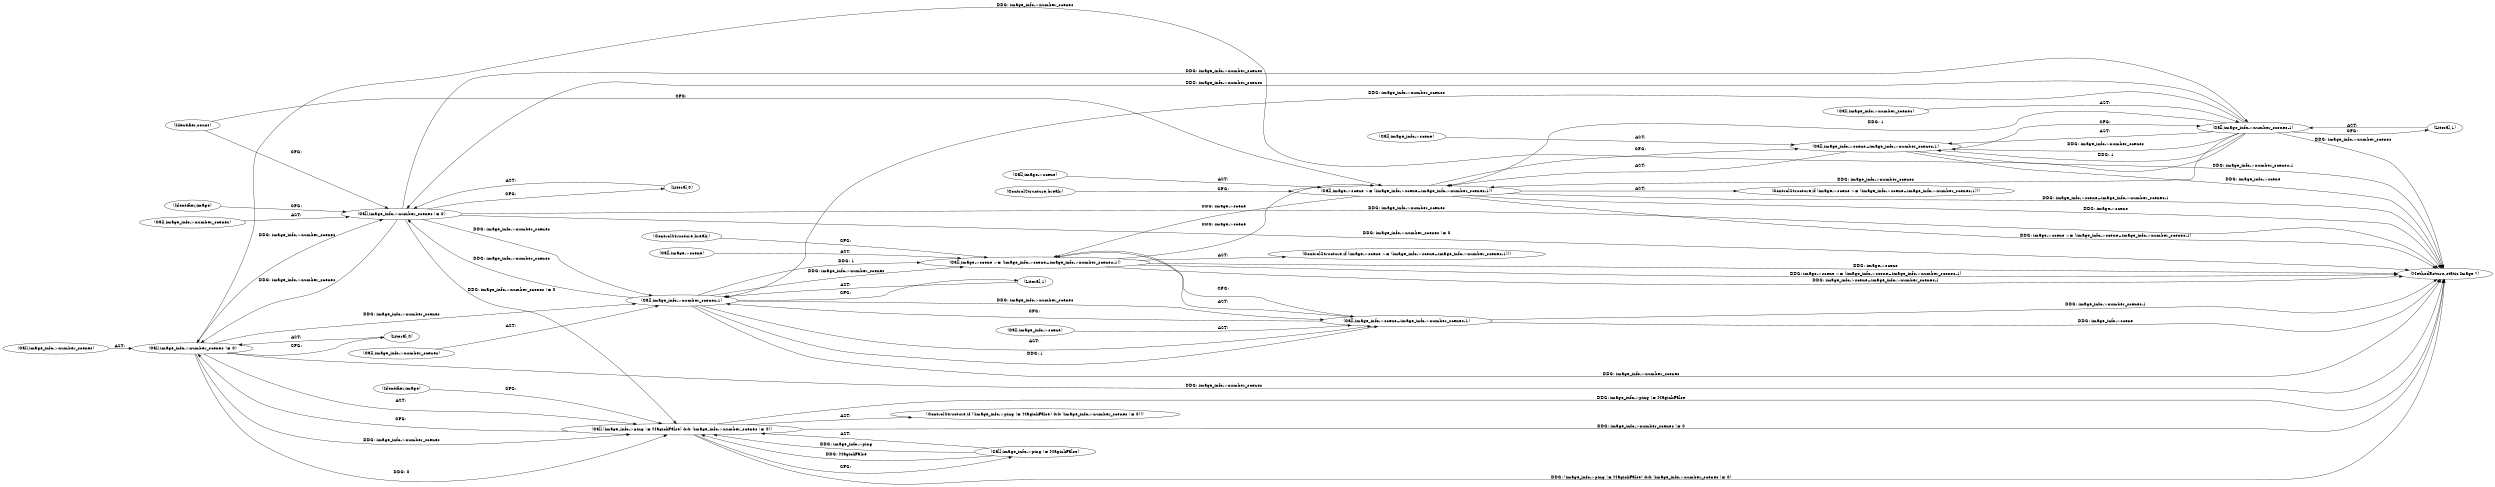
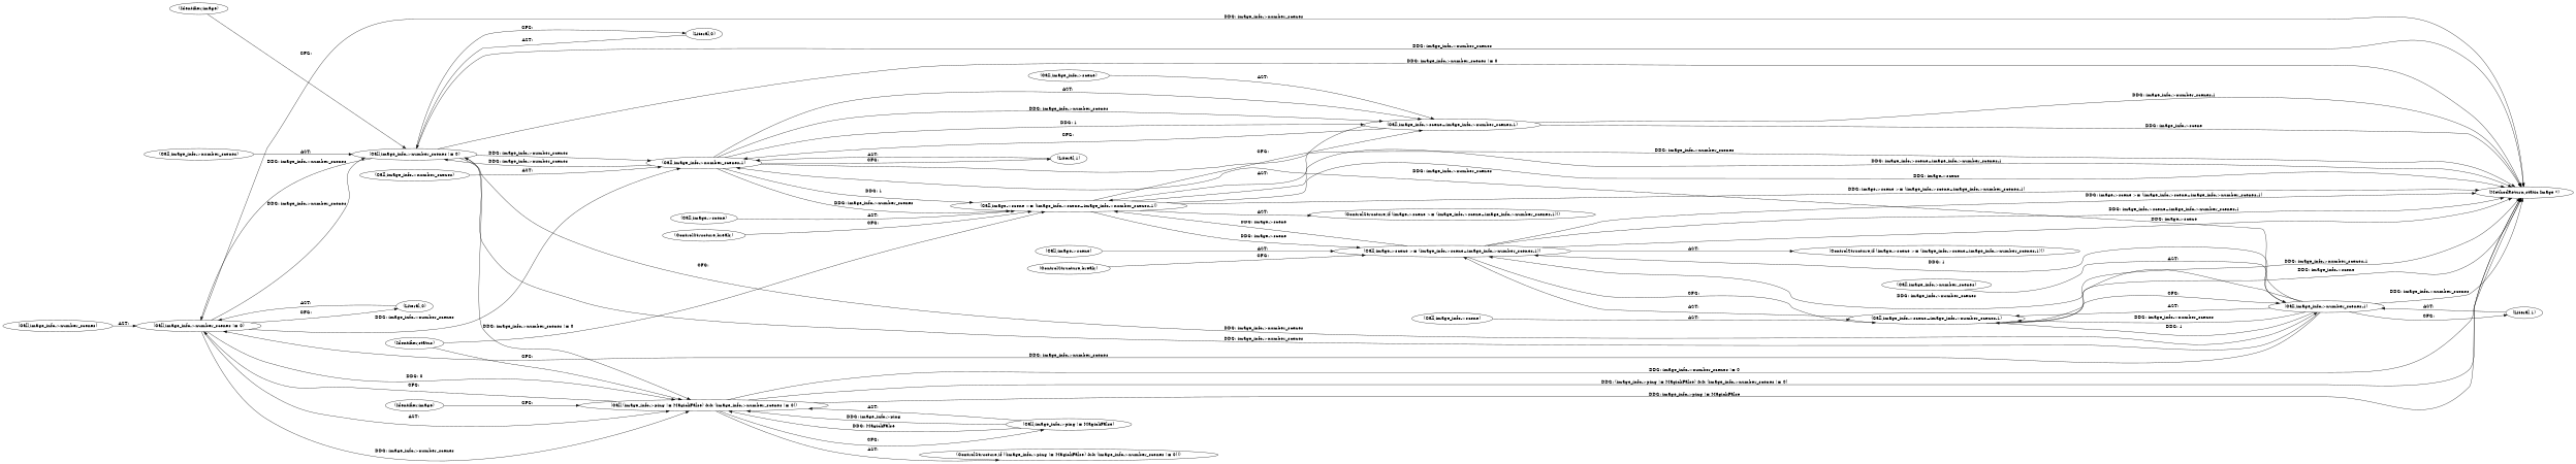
  digraph {
    rankdir=LR
    n1 [label="(Call,image_info->number_scenes != 0)"]
    n2 [label="(Call,image_info->number_scenes != 0)"]
    n3 [label="(Call,image_info->number_scenes-1)"]
    n4 [label="(Call,(image_info->ping != MagickFalse) && (image_info->number_scenes != 0))"]
    n5 [label="(MethodReturn,static Image *)"]
    n6 [label="(Literal,0)"]
    n7 [label="(Call,image_info->number_scenes-1)"]
    n8 [label="(Literal,0)"]
    n9 [label="(Call,image->scene >= (image_info->scene+image_info->number_scenes-1))"]
    n10 [label="(Call,image_info->scene+image_info->number_scenes-1)"]
    n11 [label="(Literal,1)"]
    n12 [label="(ControlStructure,if ((image_info->ping != MagickFalse) && (image_info->number_scenes != 0)))"]
    n13 [label="(Call,image_info->ping != MagickFalse)"]
    n14 [label="(Call,image->scene >= (image_info->scene+image_info->number_scenes-1))"]
    n15 [label="(Call,image_info->scene+image_info->number_scenes-1)"]
    n16 [label="(Literal,1)"]
    n17 [label="(ControlStructure,if (image->scene >= (image_info->scene+image_info->number_scenes-1)))"]
    n18 [label="(ControlStructure,if (image->scene >= (image_info->scene+image_info->number_scenes-1)))"]
    n19 [label="(ControlStructure,break;)"]
    n20 [label="(Identifier,image)"]
    n21 [label="(Call,image_info->number_scenes)"]
    n22 [label="(Call,image_info->scene)"]
    n23 [label="(Call,image->scene)"]
    n24 [label="(Call,image_info->number_scenes)"]
-   n26 [label="(Identifier,count)"]
+   n25 [label="(Identifier,status)"]
    n27 [label="(Call,image_info->scene)"]
    n28 [label="(Call,image_info->number_scenes)"]
    n29 [label="(Identifier,image)"]
    n30 [label="(Call,image->scene)"]
    n31 [label="(Call,image_info->number_scenes)"]
    n32 [label="(ControlStructure,break;)"]
    n1 -> n2 [label="DDG: image_info->number_scenes"]
    n1 -> n3 [label="DDG: image_info->number_scenes"]
    n1 -> n4 [label="AST: "]
    n1 -> n4 [label="DDG: image_info->number_scenes"]
    n1 -> n4 [label="DDG: 0"]
    n1 -> n5 [label="DDG: image_info->number_scenes"]
    n1 -> n6 [label="CFG: "]
    n2 -> n1 [label="DDG: image_info->number_scenes"]
    n2 -> n3 [label="DDG: image_info->number_scenes"]
    n2 -> n4 [label="DDG: image_info->number_scenes != 0"]
    n2 -> n5 [label="DDG: image_info->number_scenes"]
    n2 -> n5 [label="DDG: image_info->number_scenes != 0"]
    n2 -> n7 [label="DDG: image_info->number_scenes"]
    n2 -> n8 [label="CFG: "]
    n3 -> n2 [label="DDG: image_info->number_scenes"]
    n3 -> n5 [label="DDG: image_info->number_scenes"]
    n3 -> n9 [label="DDG: image_info->number_scenes"]
    n3 -> n9 [label="DDG: 1"]
    n3 -> n10 [label="AST: "]
    n3 -> n10 [label="DDG: image_info->number_scenes"]
    n3 -> n10 [label="DDG: 1"]
    n3 -> n11 [label="CFG: "]
    n4 -> n1 [label="CFG: "]
    n4 -> n5 [label="DDG: image_info->number_scenes != 0"]
    n4 -> n5 [label="DDG: (image_info->ping != MagickFalse) && (image_info->number_scenes != 0)"]
    n4 -> n5 [label="DDG: image_info->ping != MagickFalse"]
    n4 -> n12 [label="AST: "]
    n4 -> n13 [label="CFG: "]
    n6 -> n1 [label="AST: "]
    n7 -> n1 [label="DDG: image_info->number_scenes"]
    n7 -> n2 [label="DDG: image_info->number_scenes"]
    n7 -> n3 [label="DDG: image_info->number_scenes"]
    n7 -> n5 [label="DDG: image_info->number_scenes"]
    n7 -> n14 [label="DDG: image_info->number_scenes"]
    n7 -> n14 [label="DDG: 1"]
    n7 -> n15 [label="AST: "]
    n7 -> n15 [label="DDG: image_info->number_scenes"]
    n7 -> n15 [label="DDG: 1"]
    n7 -> n16 [label="CFG: "]
    n8 -> n2 [label="AST: "]
    n9 -> n5 [label="DDG: image->scene"]
    n9 -> n5 [label="DDG: image->scene >= (image_info->scene+image_info->number_scenes-1)"]
    n9 -> n5 [label="DDG: image_info->scene+image_info->number_scenes-1"]
    n9 -> n10 [label="CFG: "]
    n9 -> n14 [label="DDG: image->scene"]
    n9 -> n18 [label="AST: "]
    n10 -> n3 [label="CFG: "]
    n10 -> n5 [label="DDG: image_info->scene"]
    n10 -> n5 [label="DDG: image_info->number_scenes-1"]
    n10 -> n9 [label="AST: "]
    n11 -> n3 [label="AST: "]
    n13 -> n4 [label="AST: "]
    n13 -> n4 [label="DDG: image_info->ping"]
    n13 -> n4 [label="DDG: MagickFalse"]
    n14 -> n5 [label="DDG: image_info->scene+image_info->number_scenes-1"]
    n14 -> n5 [label="DDG: image->scene"]
    n14 -> n5 [label="DDG: image->scene >= (image_info->scene+image_info->number_scenes-1)"]
    n14 -> n9 [label="DDG: image->scene"]
    n14 -> n15 [label="CFG: "]
    n14 -> n17 [label="AST: "]
    n15 -> n5 [label="DDG: image_info->number_scenes-1"]
    n15 -> n5 [label="DDG: image_info->scene"]
    n15 -> n7 [label="CFG: "]
    n15 -> n14 [label="AST: "]
    n16 -> n7 [label="AST: "]
    n19 -> n9 [label="CFG: "]
    n20 -> n2 [label="CFG: "]
    n21 -> n2 [label="AST: "]
    n22 -> n10 [label="AST: "]
    n23 -> n9 [label="AST: "]
    n24 -> n1 [label="AST: "]
-   n26 -> n2 [label="CFG: "]
-   n26 -> n14 [label="CFG: "]
+   n25 -> n4 [label="CFG: "]
+   n25 -> n9 [label="CFG: "]
    n27 -> n15 [label="AST: "]
    n28 -> n3 [label="AST: "]
    n29 -> n4 [label="CFG: "]
    n30 -> n14 [label="AST: "]
    n31 -> n7 [label="AST: "]
    n32 -> n14 [label="CFG: "]
  }
